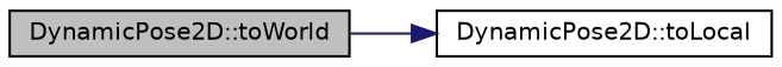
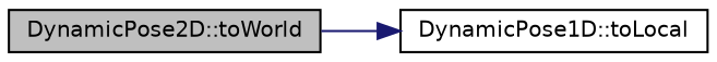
  digraph {
    rankdir=LR
    node [color=black fontname=Helvetica fontsize=10 shape=record style=filled]
    n1 [fillcolor=grey75 fontcolor=black height=0.2 label="DynamicPose2D::toWorld" width=0.4]
-   n2 [fillcolor=white height=0.2 label="DynamicPose2D::toLocal" width=0.4]
+   n2 [fillcolor=white height=0.2 label="DynamicPose1D::toLocal" width=0.4]
    n1 -> n2 [color=midnightblue fontname=Helvetica fontsize=10 labelfontname=Helvetica labelfontsize=10 style=solid]
  }
